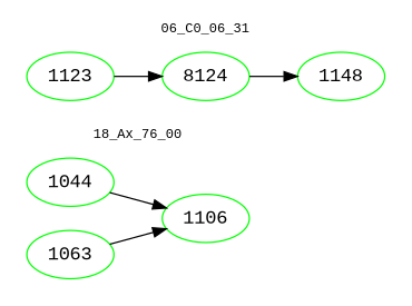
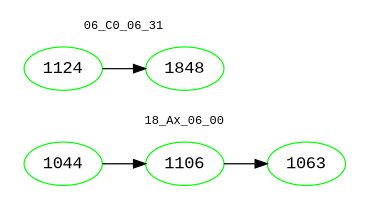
  digraph {
    fontname="Liberation Mono"
    rankdir=LR
    node [color=green fontname="Liberation Mono"]
    edge [color=black fontname="Liberation Mono"]
    n1 [label=1044]
    n2 [label=1063]
    n3 [label=1106]
-   n4 [label=1123]
-   n5 [label=8124]
-   n6 [label=1148]
+   n5 [label=1124]
+   n6 [label=1848]
    subgraph cluster_1 {
      color=white
      fontsize=10
-     label="18_Ax_76_00"
+     label="18_Ax_06_00"
      n1
      n2
      n3
    }
    subgraph cluster_2 {
      color=white
      fontsize=10
      label="06_C0_06_31"
-     n4
      n5
      n6
    }
    n1 -> n3
-   n2 -> n3
-   n4 -> n5
+   n3 -> n2
    n5 -> n6
  }
